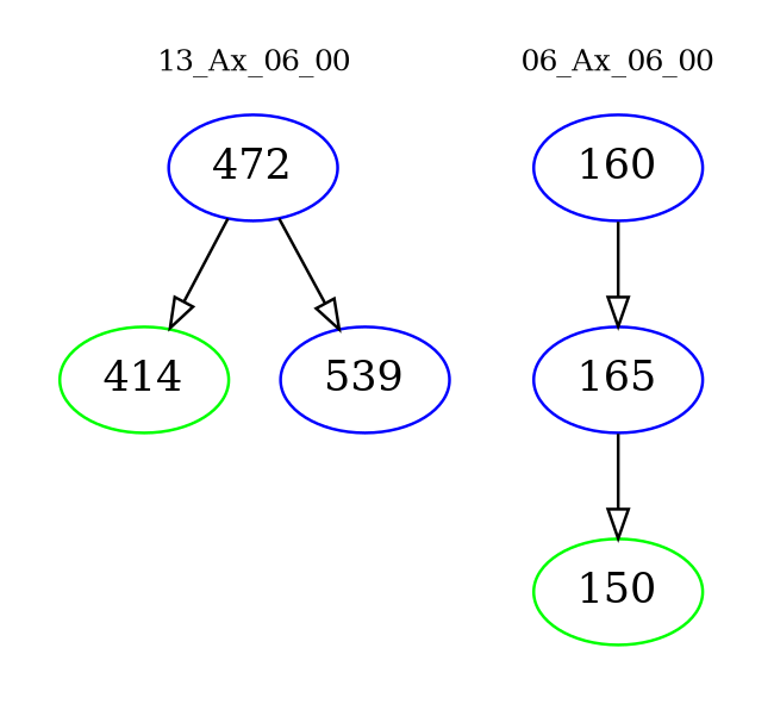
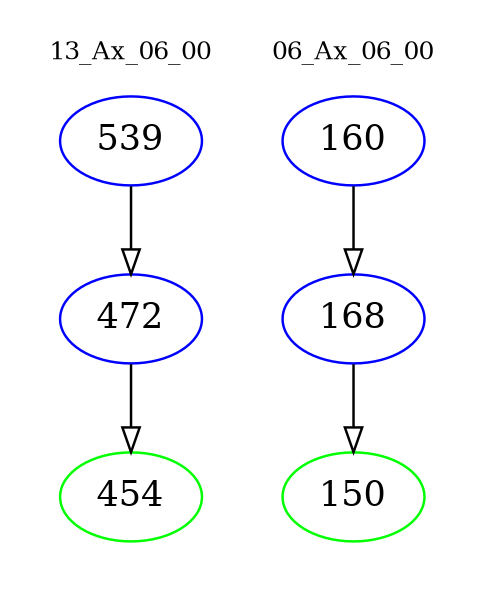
  digraph {
    node [color=blue]
    edge [arrowhead=onormal color=black]
    n1 [label=472]
-   n2 [color=green label=414]
+   n2 [color=green label=454]
    n3 [label=539]
    n4 [label=160]
    n5 [color=green label=150]
-   n6 [label=165]
+   n6 [label=168]
    subgraph cluster_1 {
      color=white
      fontsize=10
      label="13_Ax_06_00"
      n1
      n2
      n3
    }
    subgraph cluster_2 {
      color=white
      fontsize=10
      label="06_Ax_06_00"
      n4
      n5
      n6
    }
    n1 -> n2
-   n1 -> n3
+   n3 -> n1
    n4 -> n6
    n6 -> n5
  }
